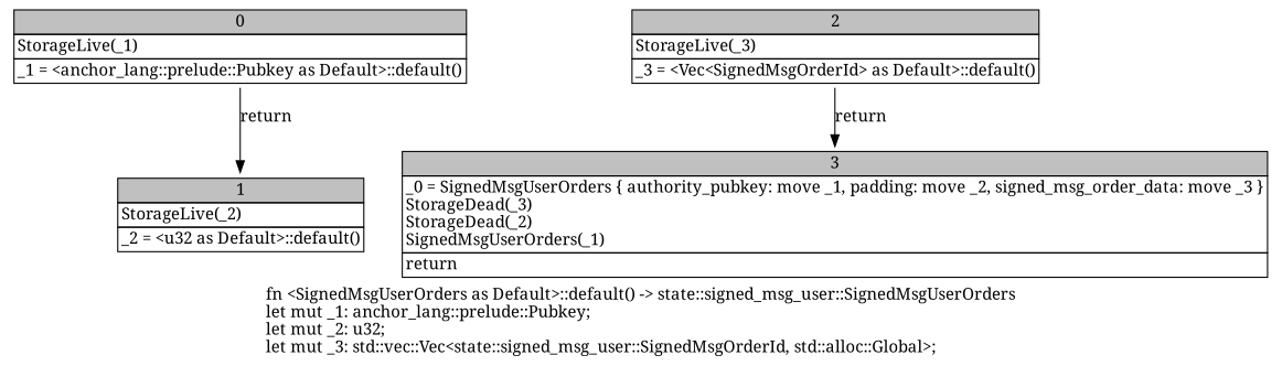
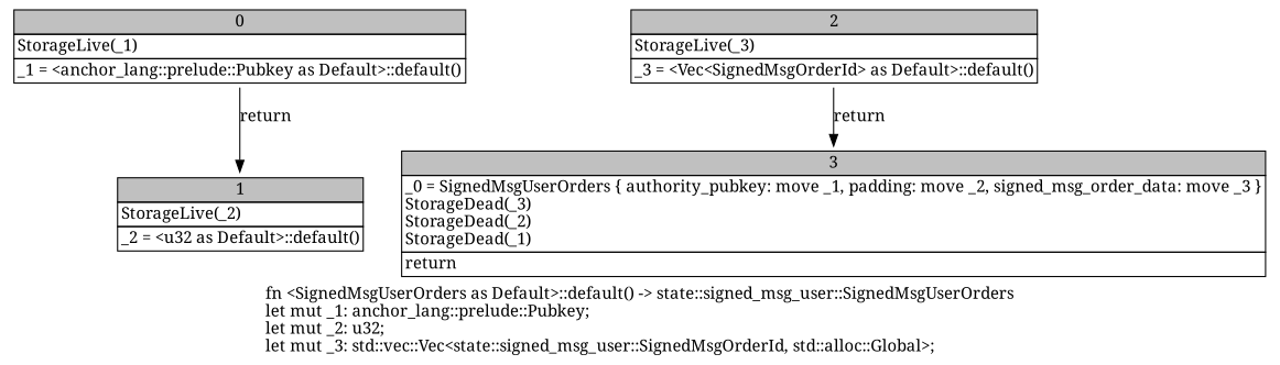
  digraph {
    fontname="Noto Serif"
    label=<fn &lt;SignedMsgUserOrders as Default&gt;::default() -&gt; state::signed_msg_user::SignedMsgUserOrders<br align="left"/>let mut _1: anchor_lang::prelude::Pubkey;<br align="left"/>let mut _2: u32;<br align="left"/>let mut _3: std::vec::Vec&lt;state::signed_msg_user::SignedMsgOrderId, std::alloc::Global&gt;;<br align="left"/>>
    node [fontname="Noto Serif" shape=none]
    edge [fontname="Noto Serif"]
    n1 [label=<<table border="0" cellborder="1" cellspacing="0"><tr><td bgcolor="gray" align="center" colspan="1">0</td></tr><tr><td align="left" balign="left">StorageLive(_1)<br/></td></tr><tr><td align="left">_1 = &lt;anchor_lang::prelude::Pubkey as Default&gt;::default()</td></tr></table>>]
    n2 [label=<<table border="0" cellborder="1" cellspacing="0"><tr><td bgcolor="gray" align="center" colspan="1">1</td></tr><tr><td align="left" balign="left">StorageLive(_2)<br/></td></tr><tr><td align="left">_2 = &lt;u32 as Default&gt;::default()</td></tr></table>>]
    n3 [label=<<table border="0" cellborder="1" cellspacing="0"><tr><td bgcolor="gray" align="center" colspan="1">2</td></tr><tr><td align="left" balign="left">StorageLive(_3)<br/></td></tr><tr><td align="left">_3 = &lt;Vec&lt;SignedMsgOrderId&gt; as Default&gt;::default()</td></tr></table>>]
-   n4 [label=<<table border="0" cellborder="1" cellspacing="0"><tr><td bgcolor="gray" align="center" colspan="1">3</td></tr><tr><td align="left" balign="left">_0 = SignedMsgUserOrders { authority_pubkey: move _1, padding: move _2, signed_msg_order_data: move _3 }<br/>StorageDead(_3)<br/>StorageDead(_2)<br/>SignedMsgUserOrders(_1)<br/></td></tr><tr><td align="left">return</td></tr></table>>]
+   n4 [label=<<table border="0" cellborder="1" cellspacing="0"><tr><td bgcolor="gray" align="center" colspan="1">3</td></tr><tr><td align="left" balign="left">_0 = SignedMsgUserOrders { authority_pubkey: move _1, padding: move _2, signed_msg_order_data: move _3 }<br/>StorageDead(_3)<br/>StorageDead(_2)<br/>StorageDead(_1)<br/></td></tr><tr><td align="left">return</td></tr></table>>]
    n1 -> n2 [label=return]
    n3 -> n4 [label=return]
  }
